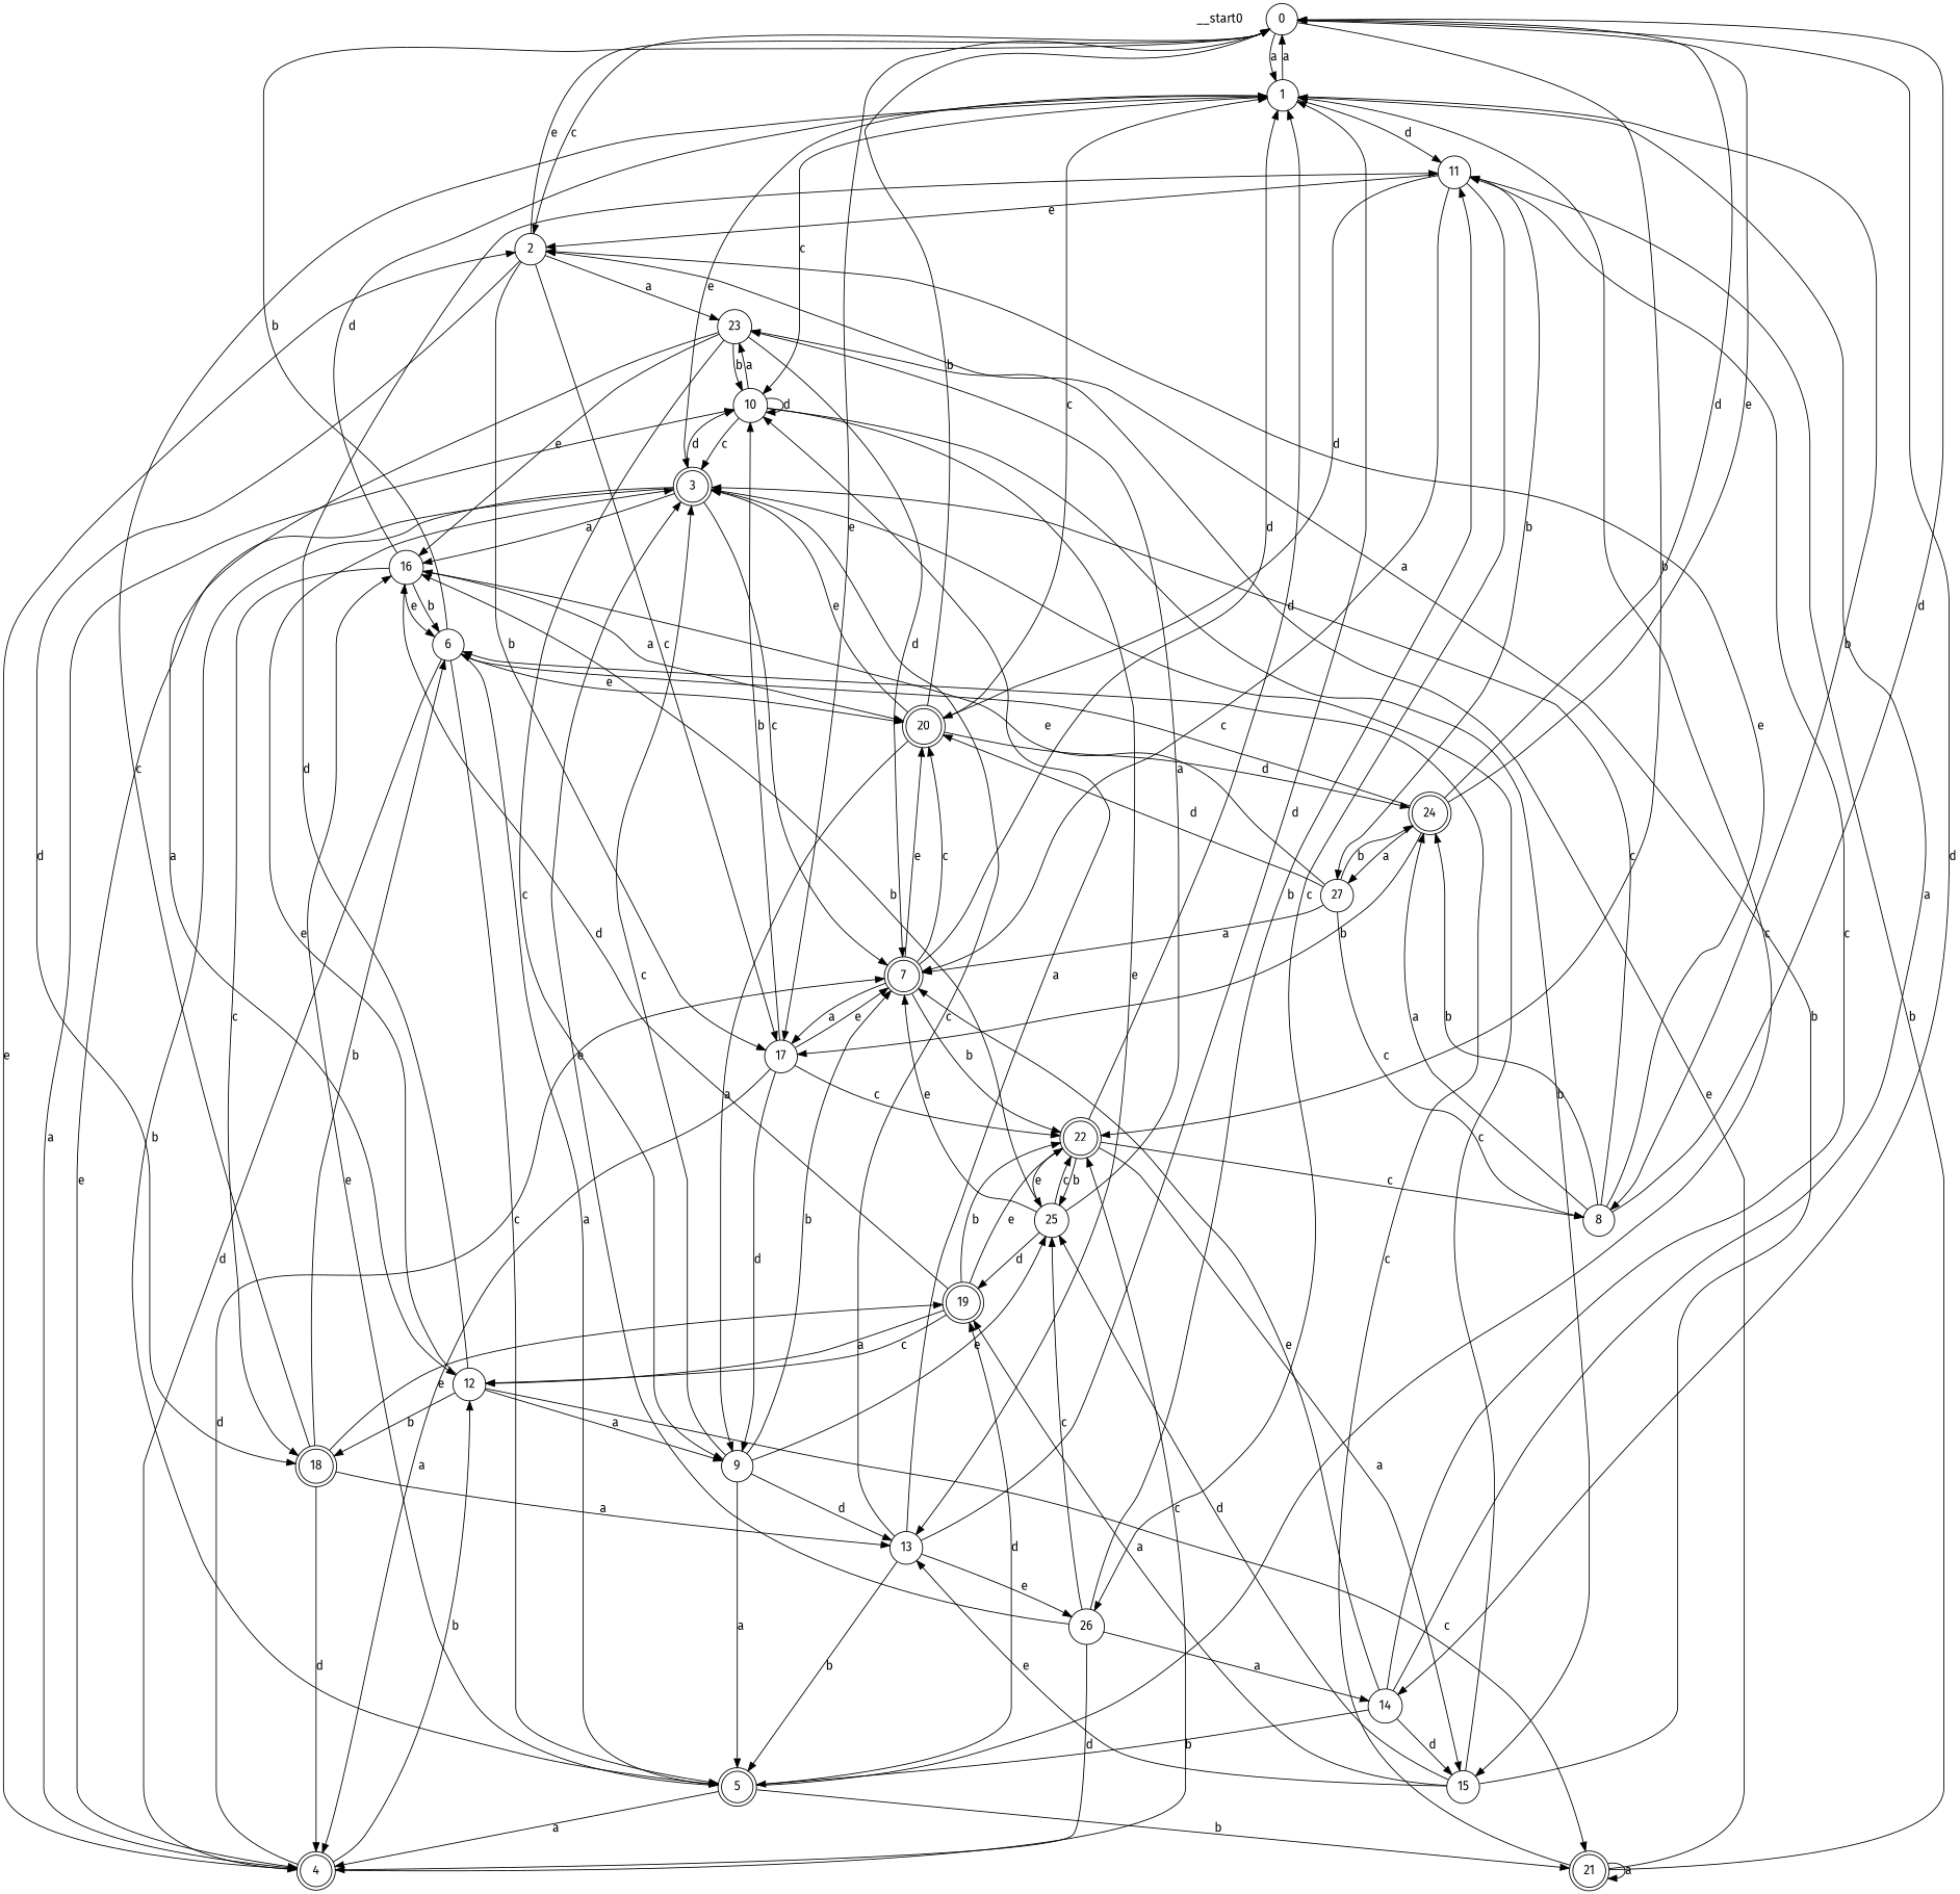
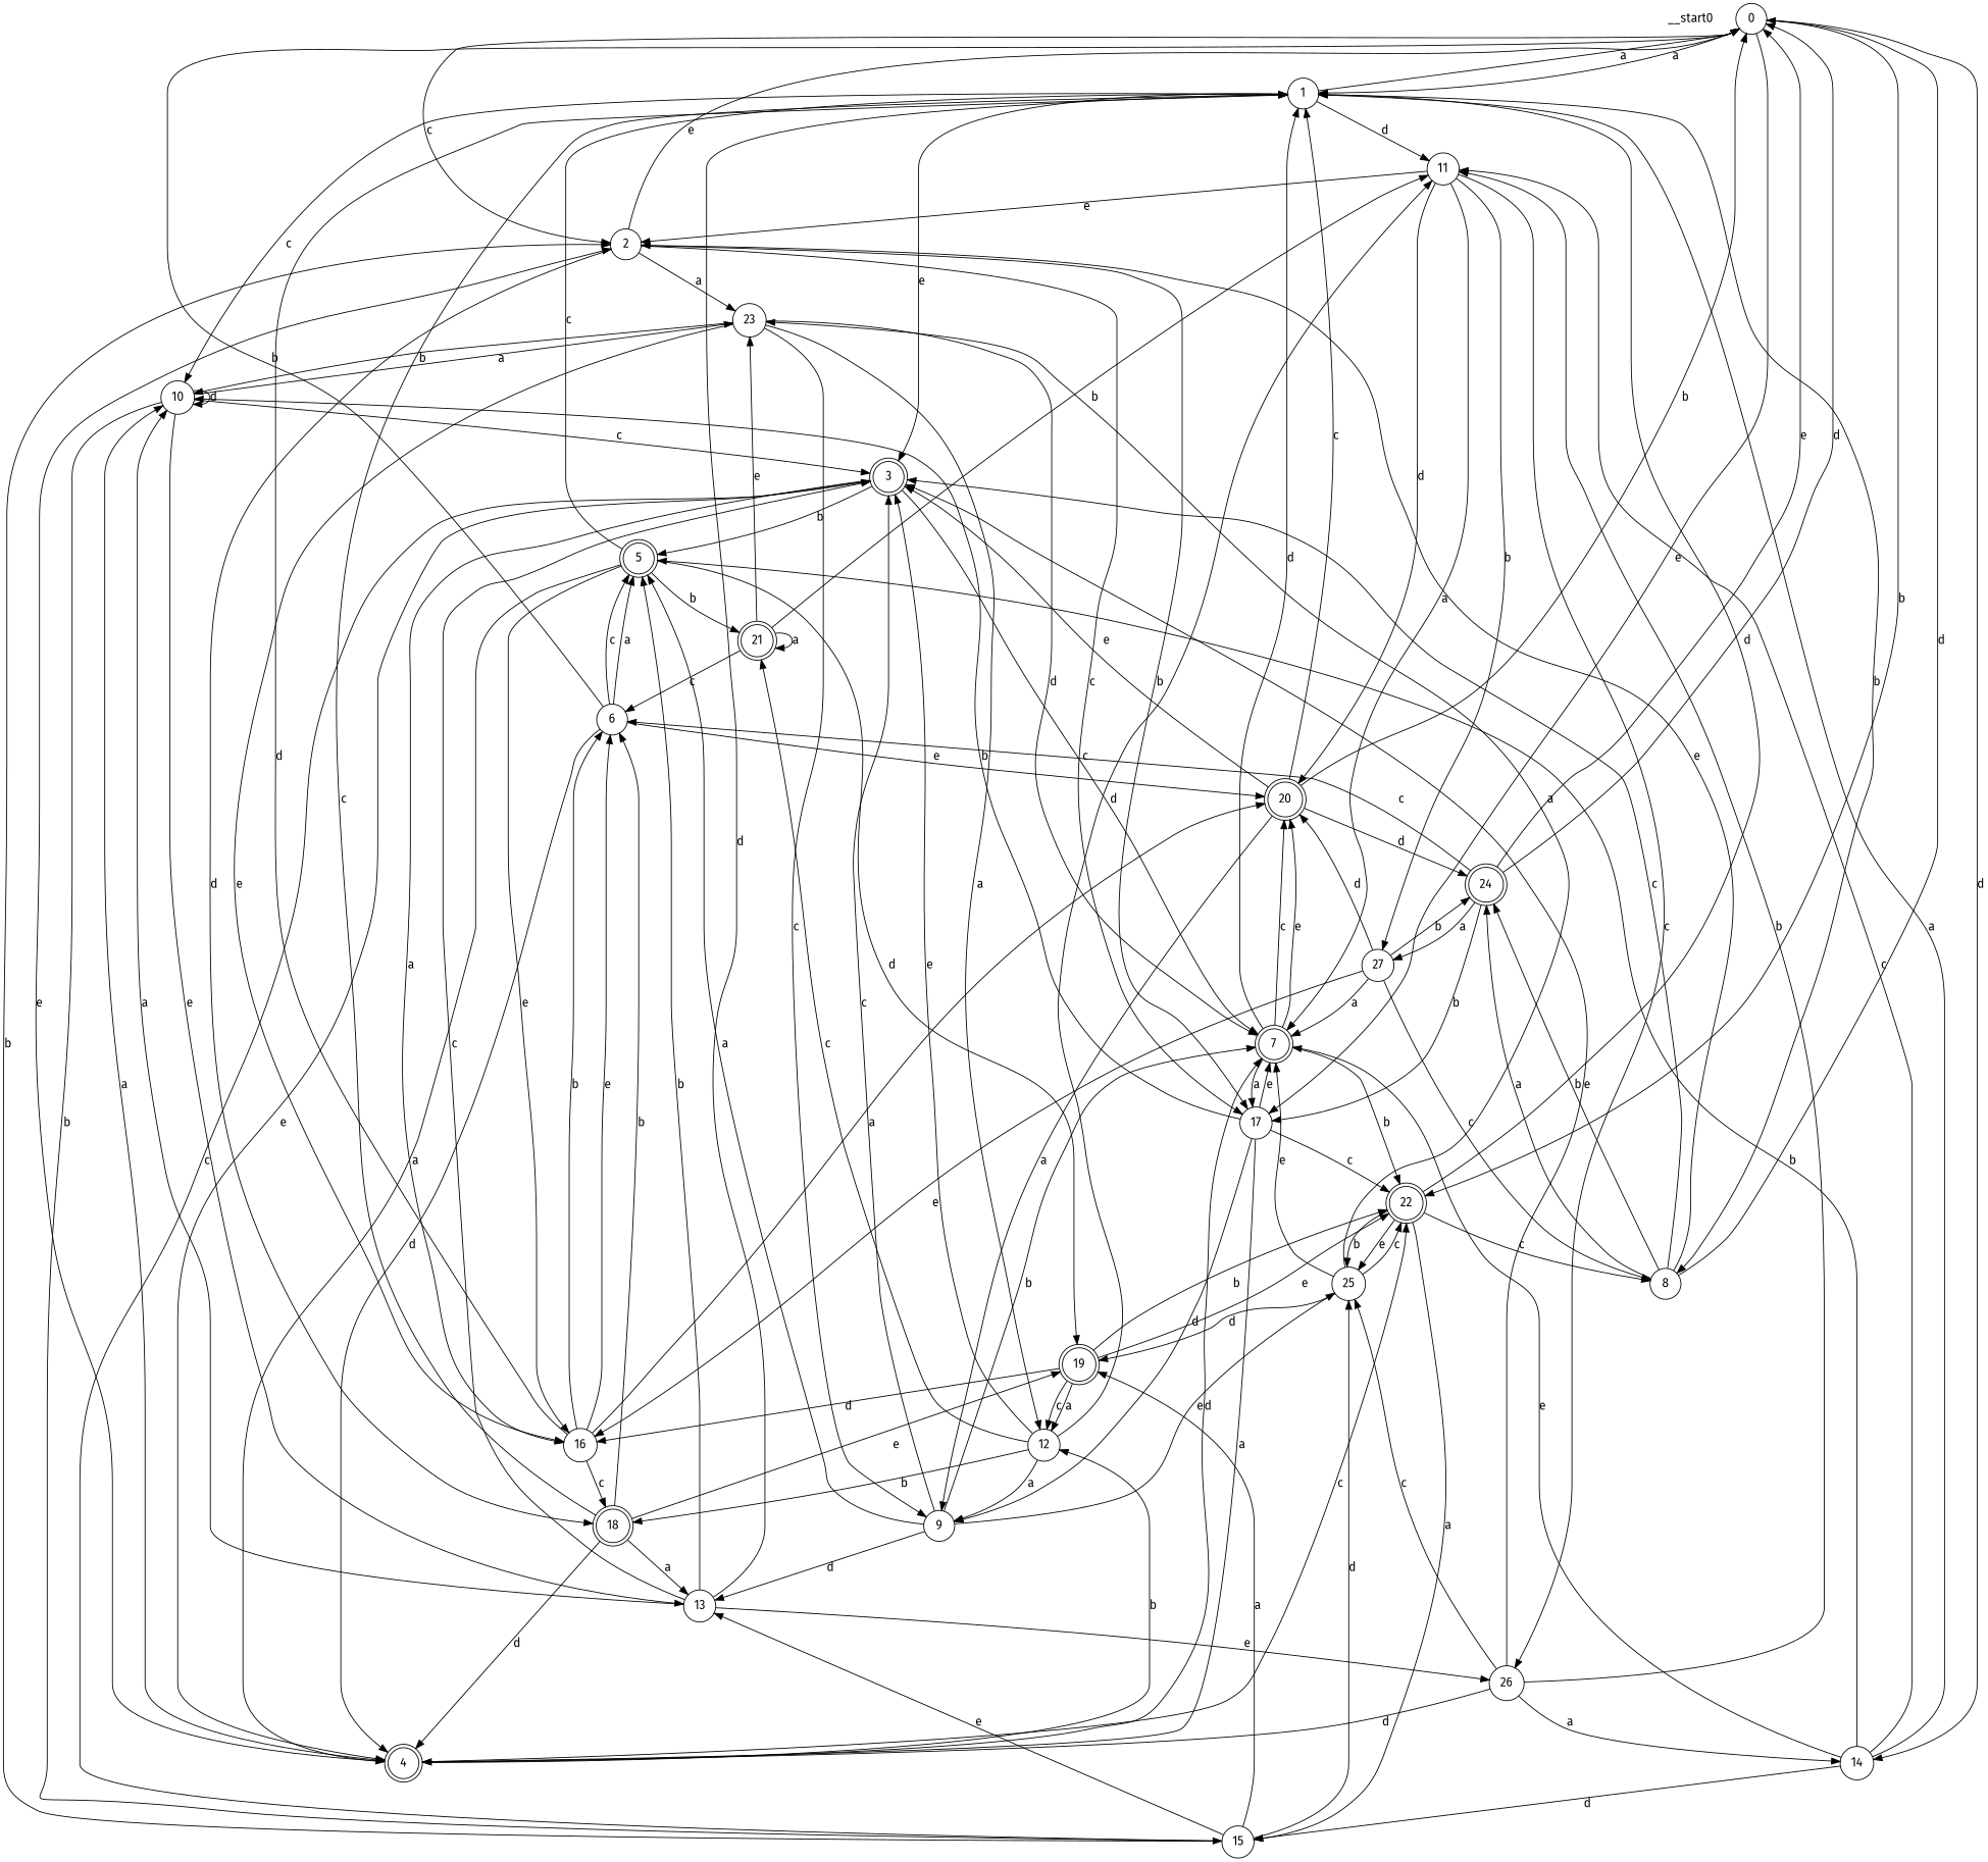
  digraph {
    fontname="Fira Sans"
    rankdir=TB
    node [fontname="Fira Sans" shape=circle color=black fillcolor=white style=filled]
    edge [fontname="Fira Sans"]
    __start0 [shape=none color="" fillcolor="" style=""]
    n2 [label=0]
    n3 [label=1]
    n4 [label=2]
    n5 [label=14]
    n6 [label=17]
    n7 [label=22 shape=doublecircle style="rounded,filled"]
    n8 [label=3 shape=doublecircle style="rounded,filled"]
    n9 [label=8]
    n10 [label=10]
    n11 [label=11]
    n12 [label=18 shape=doublecircle style="rounded,filled"]
    n13 [label=23]
    n14 [label=5 shape=doublecircle style="rounded,filled"]
    n15 [label=7 shape=doublecircle style="rounded,filled"]
    n16 [label=15]
    n17 [label=4 shape=doublecircle style="rounded,filled"]
    n18 [label=9]
    n19 [label=25]
    n20 [label=16]
    n21 [label=24 shape=doublecircle style="rounded,filled"]
    n22 [label=13]
    n23 [label=20 shape=doublecircle style="rounded,filled"]
    n24 [label=26]
    n25 [label=27]
    n26 [label=19 shape=doublecircle style="rounded,filled"]
    n27 [label=6]
    n28 [label=12]
    n29 [label=21 shape=doublecircle style="rounded,filled"]
    n2 -> n3 [label=a]
    n2 -> n4 [label=c]
    n2 -> n5 [label=d]
    n2 -> n6 [label=e]
    n2 -> n7 [label=b]
    n3 -> n2 [label=a]
    n3 -> n8 [label=e]
    n3 -> n9 [label=b]
    n3 -> n10 [label=c]
    n3 -> n11 [label=d]
    n4 -> n2 [label=e]
    n4 -> n6 [label=b]
    n4 -> n6 [label=c]
    n4 -> n12 [label=d]
    n4 -> n13 [label=a]
    n5 -> n3 [label=a]
    n5 -> n11 [label=c]
    n5 -> n14 [label=b]
    n5 -> n15 [label=e]
    n5 -> n16 [label=d]
    n6 -> n7 [label=c]
    n6 -> n10 [label=b]
    n6 -> n15 [label=e]
    n6 -> n17 [label=a]
    n6 -> n18 [label=d]
    n7 -> n3 [label=d]
    n7 -> n9 [label=c]
    n7 -> n16 [label=a]
    n7 -> n19 [label=b]
    n7 -> n19 [label=e]
-   n8 -> n10 [label=d]
    n8 -> n14 [label=b]
    n8 -> n15 [label=c]
    n8 -> n17 [label=e]
    n8 -> n20 [label=a]
    n9 -> n2 [label=d]
    n9 -> n4 [label=e]
    n9 -> n8 [label=c]
    n9 -> n21 [label=a]
    n9 -> n21 [label=b]
    n10 -> n8 [label=c]
    n10 -> n10 [label=d]
    n10 -> n13 [label=a]
    n10 -> n16 [label=b]
    n10 -> n22 [label=e]
    n11 -> n4 [label=e]
    n11 -> n15 [label=a]
    n11 -> n23 [label=d]
    n11 -> n24 [label=c]
    n11 -> n25 [label=b]
    n12 -> n3 [label=c]
    n12 -> n17 [label=d]
    n12 -> n22 [label=a]
    n12 -> n26 [label=e]
    n12 -> n27 [label=b]
    n13 -> n10 [label=b]
    n13 -> n15 [label=d]
    n13 -> n18 [label=c]
    n13 -> n20 [label=e]
    n13 -> n28 [label=a]
    n14 -> n3 [label=c]
    n14 -> n17 [label=a]
    n14 -> n20 [label=e]
    n14 -> n26 [label=d]
    n14 -> n29 [label=b]
    n15 -> n3 [label=d]
    n15 -> n6 [label=a]
    n15 -> n7 [label=b]
    n15 -> n23 [label=c]
    n15 -> n23 [label=e]
    n16 -> n4 [label=b]
    n16 -> n8 [label=c]
    n16 -> n19 [label=d]
    n16 -> n22 [label=e]
    n16 -> n26 [label=a]
    n17 -> n4 [label=e]
    n17 -> n7 [label=c]
    n17 -> n10 [label=a]
    n17 -> n15 [label=d]
    n17 -> n28 [label=b]
    n18 -> n8 [label=c]
    n18 -> n14 [label=a]
    n18 -> n15 [label=b]
    n18 -> n19 [label=e]
    n18 -> n22 [label=d]
    n19 -> n7 [label=c]
    n19 -> n13 [label=a]
    n19 -> n15 [label=e]
-   n19 -> n20 [label=b]
    n19 -> n26 [label=d]
    n20 -> n3 [label=d]
    n20 -> n12 [label=c]
    n20 -> n23 [label=a]
    n20 -> n27 [label=b]
    n20 -> n27 [label=e]
    n21 -> n2 [label=d]
    n21 -> n2 [label=e]
    n21 -> n6 [label=b]
    n21 -> n25 [label=a]
    n21 -> n27 [label=c]
    n22 -> n3 [label=d]
    n22 -> n8 [label=c]
    n22 -> n10 [label=a]
    n22 -> n14 [label=b]
    n22 -> n24 [label=e]
    n23 -> n2 [label=b]
    n23 -> n3 [label=c]
    n23 -> n8 [label=e]
    n23 -> n18 [label=a]
    n23 -> n21 [label=d]
    n24 -> n5 [label=a]
    n24 -> n8 [label=e]
    n24 -> n11 [label=b]
    n24 -> n17 [label=d]
    n24 -> n19 [label=c]
    n25 -> n9 [label=c]
    n25 -> n15 [label=a]
    n25 -> n20 [label=e]
    n25 -> n21 [label=b]
    n25 -> n23 [label=d]
    n26 -> n7 [label=b]
    n26 -> n7 [label=e]
    n26 -> n20 [label=d]
    n26 -> n28 [label=a]
    n26 -> n28 [label=c]
    n27 -> n2 [label=b]
    n27 -> n14 [label=a]
    n27 -> n14 [label=c]
    n27 -> n17 [label=d]
    n27 -> n23 [label=e]
    n28 -> n8 [label=e]
    n28 -> n11 [label=d]
    n28 -> n12 [label=b]
    n28 -> n18 [label=a]
    n28 -> n29 [label=c]
    n29 -> n11 [label=b]
    n29 -> n13 [label=e]
    n29 -> n27 [label=c]
    n29 -> n29 [label=a]
  }
